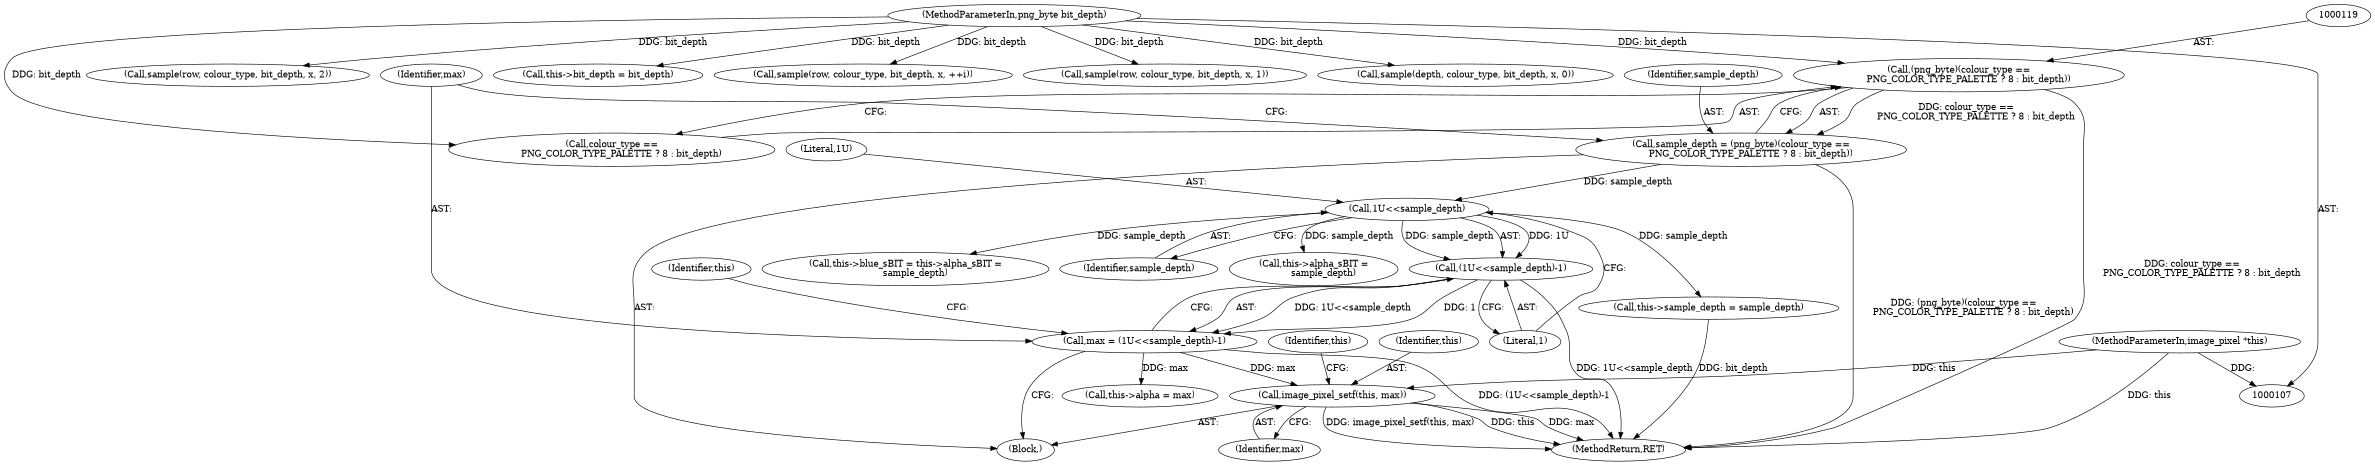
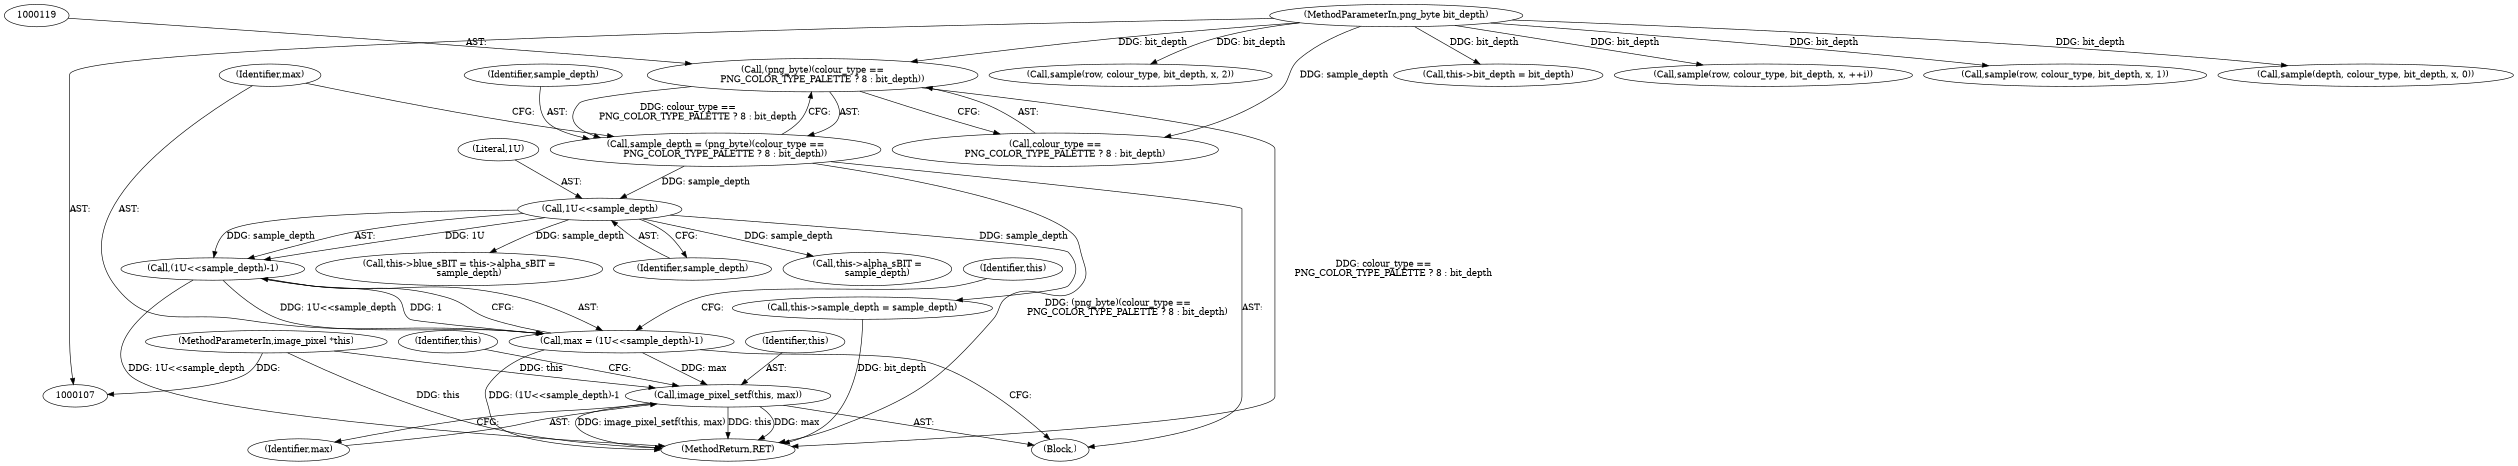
  digraph {
    n1 [label="(Call,image_pixel_setf(this, max))"]
    n2 [label="(Identifier,max)"]
    n3 [label="(MethodReturn,RET)"]
    n4 [label="(Block,)"]
    n5 [label="(MethodParameterIn,image_pixel *this)"]
    1000107
    n7 [label="(Call,max = (1U<<sample_depth)-1)"]
    n8 [label="(Call,(1U<<sample_depth)-1)"]
-   n9 [label="(Call,this->alpha = max)"]
-   n10 [label="(Literal,1)"]
    n11 [label="(Call,1U<<sample_depth)"]
    n12 [label="(Call,this->blue_sBIT = this->alpha_sBIT =\n       sample_depth)"]
    n13 [label="(Call,this->sample_depth = sample_depth)"]
    n14 [label="(Identifier,sample_depth)"]
    n15 [label="(Call,this->alpha_sBIT =\n       sample_depth)"]
    n16 [label="(Call,sample_depth = (png_byte)(colour_type ==\n       PNG_COLOR_TYPE_PALETTE ? 8 : bit_depth))"]
    n17 [label="(Call,(png_byte)(colour_type ==\n       PNG_COLOR_TYPE_PALETTE ? 8 : bit_depth))"]
    n18 [label="(Call,colour_type ==\n       PNG_COLOR_TYPE_PALETTE ? 8 : bit_depth)"]
    n19 [label="(MethodParameterIn,png_byte bit_depth)"]
    n20 [label="(Call,sample(row, colour_type, bit_depth, x, 2))"]
    n21 [label="(Call,this->bit_depth = bit_depth)"]
    n22 [label="(Call,sample(row, colour_type, bit_depth, x, ++i))"]
    n23 [label="(Call,sample(row, colour_type, bit_depth, x, 1))"]
    n24 [label="(Call,sample(depth, colour_type, bit_depth, x, 0))"]
    n25 [label="(Identifier,this)"]
    n26 [label="(Identifier,max)"]
    n27 [label="(Literal,1U)"]
    n28 [label="(Identifier,this)"]
    n29 [label="(Identifier,this)"]
    n30 [label="(Identifier,sample_depth)"]
    1000119
    n1 -> n2 [label="CFG: "]
    n1 -> n3 [label="DDG: this"]
    n1 -> n3 [label="DDG: max"]
    n1 -> n3 [label="DDG: image_pixel_setf(this, max)"]
    n1 -> n4 [label="AST: "]
    n2 -> n1 [label="AST: "]
    n5 -> n1 [label="DDG: this"]
    n5 -> n3 [label="DDG: this"]
    n5 -> 1000107 [label="DDG: "]
    n7 -> n1 [label="DDG: max"]
    n7 -> n3 [label="DDG: (1U<<sample_depth)-1"]
    n7 -> n4 [label="CFG: "]
    n7 -> n8 [label="CFG: "]
-   n7 -> n9 [label="DDG: max"]
    n8 -> n3 [label="DDG: 1U<<sample_depth"]
    n8 -> n7 [label="AST: "]
    n8 -> n7 [label="DDG: 1U<<sample_depth"]
    n8 -> n7 [label="DDG: 1"]
-   n8 -> n10 [label="CFG: "]
-   n10 -> n8 [label="AST: "]
-   n10 -> n11 [label="CFG: "]
    n11 -> n8 [label="AST: "]
    n11 -> n8 [label="DDG: 1U"]
    n11 -> n8 [label="DDG: sample_depth"]
    n11 -> n12 [label="DDG: sample_depth"]
    n11 -> n13 [label="DDG: sample_depth"]
    n11 -> n14 [label="CFG: "]
    n11 -> n15 [label="DDG: sample_depth"]
    n13 -> n3 [label="DDG: bit_depth"]
    n14 -> n11 [label="AST: "]
    n16 -> n3 [label="DDG: (png_byte)(colour_type ==\n       PNG_COLOR_TYPE_PALETTE ? 8 : bit_depth)"]
    n16 -> n4 [label="AST: "]
    n16 -> n11 [label="DDG: sample_depth"]
    n16 -> n17 [label="CFG: "]
    n17 -> n3 [label="DDG: colour_type ==\n       PNG_COLOR_TYPE_PALETTE ? 8 : bit_depth"]
    n17 -> n16 [label="AST: "]
    n17 -> n16 [label="DDG: colour_type ==\n       PNG_COLOR_TYPE_PALETTE ? 8 : bit_depth"]
    n17 -> n18 [label="CFG: "]
    n18 -> n17 [label="AST: "]
    n19 -> 1000107 [label="AST: "]
    n19 -> n17 [label="DDG: bit_depth"]
-   n19 -> n18 [label="DDG: bit_depth"]
+   n19 -> n18 [label="DDG: sample_depth"]
    n19 -> n20 [label="DDG: bit_depth"]
    n19 -> n21 [label="DDG: bit_depth"]
    n19 -> n22 [label="DDG: bit_depth"]
    n19 -> n23 [label="DDG: bit_depth"]
    n19 -> n24 [label="DDG: bit_depth"]
    n25 -> n1 [label="CFG: "]
    n26 -> n7 [label="AST: "]
    n26 -> n16 [label="CFG: "]
    n27 -> n11 [label="AST: "]
    n28 -> n1 [label="AST: "]
    n29 -> n7 [label="CFG: "]
    n30 -> n16 [label="AST: "]
    1000119 -> n17 [label="AST: "]
  }
